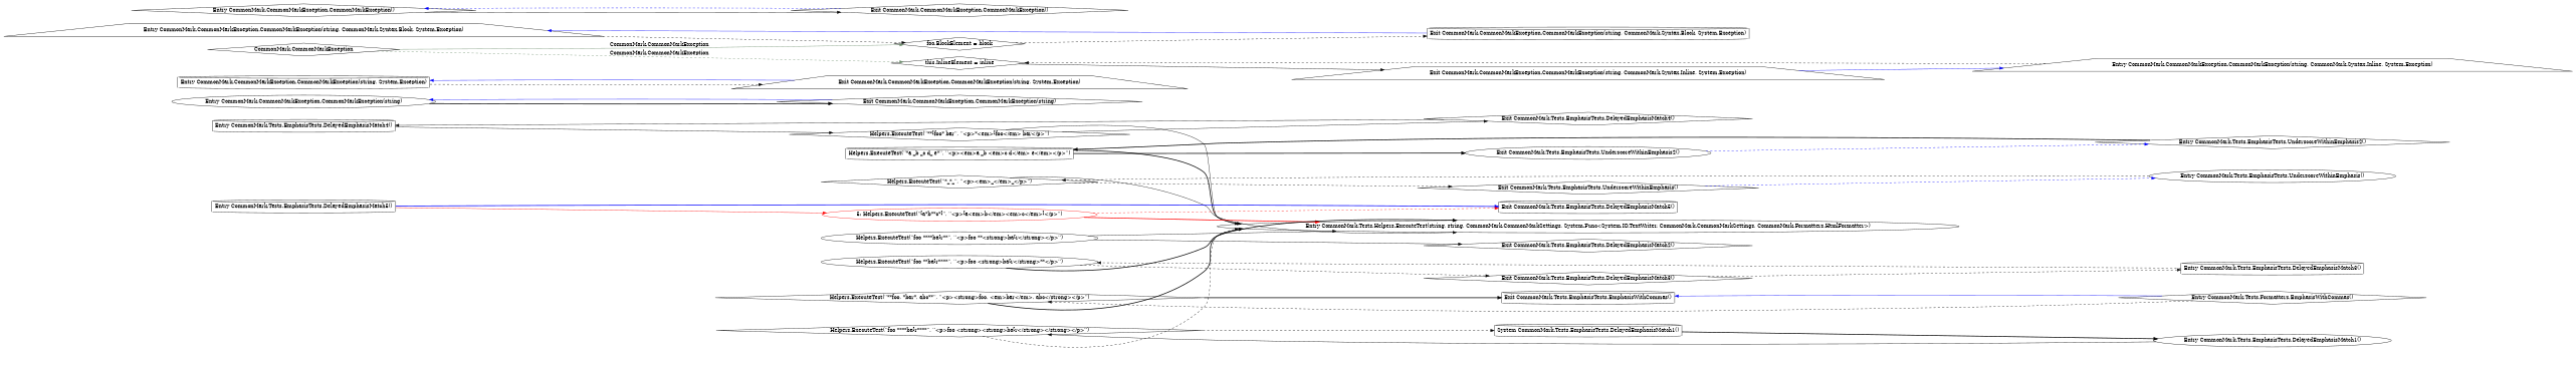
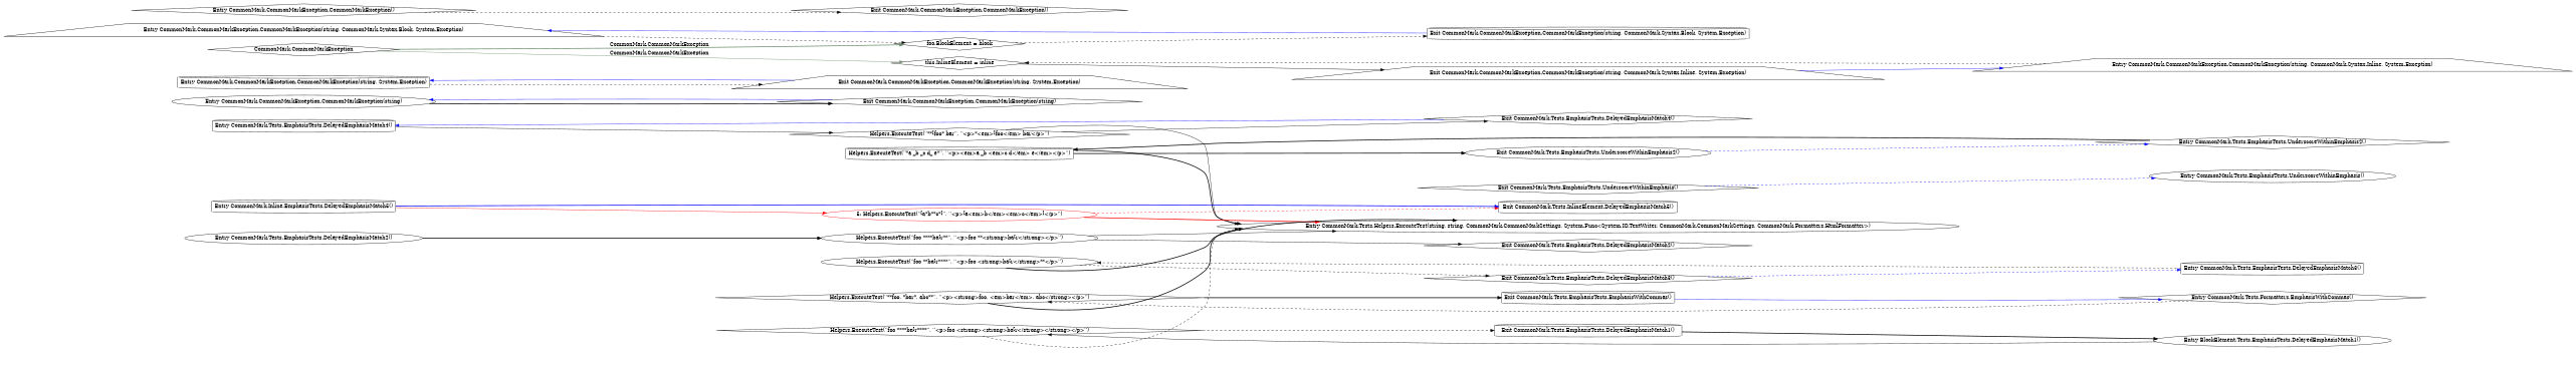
  digraph {
    rankdir=LR
    node [cluster="CommonMark.Tests.EmphasisTests.DelayedEmphasisMatch4()" file="EmphasisTests.cs" shape=diamond span="28-28"]
    edge [style=solid]
    n1 [label="Entry CommonMark.Tests.EmphasisTests.DelayedEmphasisMatch4()" shape=cylinder span="64-64"]
    n2 [label="Helpers.ExecuteTest(''**[foo* bar'', ''<p>*<em>[foo</em> bar</p>'')" span="66-66"]
    n3 [label="Exit CommonMark.Tests.EmphasisTests.DelayedEmphasisMatch4()" span="64-64"]
    n4 [cluster="CommonMark.Tests.Helpers.ExecuteTest(string, string, CommonMark.CommonMarkSettings, System.Func<System.IO.TextWriter, CommonMark.CommonMarkSettings, CommonMark.Formatters.HtmlFormatter>)" label="Entry CommonMark.Tests.Helpers.ExecuteTest(string, string, CommonMark.CommonMarkSettings, System.Func<System.IO.TextWriter, CommonMark.CommonMarkSettings, CommonMark.Formatters.HtmlFormatter>)" shape=ellipse span="18-18"]
    n5 [cluster="CommonMark.Tests.EmphasisTests.UnderscoreWithinEmphasis2()" label="Entry CommonMark.Tests.EmphasisTests.UnderscoreWithinEmphasis2()" span="24-24"]
    n6 [cluster="CommonMark.Tests.EmphasisTests.UnderscoreWithinEmphasis2()" label="Helpers.ExecuteTest(''*a _b _c d_ e*'', ''<p><em>a _b <em>c d</em> e</em></p>'')" shape=cylinder]
    n7 [cluster="CommonMark.Tests.EmphasisTests.UnderscoreWithinEmphasis2()" label="Exit CommonMark.Tests.EmphasisTests.UnderscoreWithinEmphasis2()" shape=ellipse span="24-24"]
    n8 [cluster="CommonMark.Tests.EmphasisTests.UnderscoreWithinEmphasis()" label="Entry CommonMark.Tests.EmphasisTests.UnderscoreWithinEmphasis()" shape=ellipse span="14-14"]
-   n9 [cluster="CommonMark.Tests.EmphasisTests.UnderscoreWithinEmphasis()" label="Helpers.ExecuteTest(''*_*_'', ''<p><em>_</em>_</p>'')" span="19-19"]
    n10 [cluster="CommonMark.Tests.EmphasisTests.UnderscoreWithinEmphasis()" label="Exit CommonMark.Tests.EmphasisTests.UnderscoreWithinEmphasis()" span="14-14"]
-   n11 [cluster="CommonMark.Tests.EmphasisTests.DelayedEmphasisMatch5()" label="Entry CommonMark.Tests.EmphasisTests.DelayedEmphasisMatch5()" shape=cylinder span="71-71"]
+   n11 [cluster="CommonMark.Tests.EmphasisTests.DelayedEmphasisMatch5()" label="Entry CommonMark.Inline.EmphasisTests.DelayedEmphasisMatch5()" shape=cylinder span="71-71"]
    n12 [cluster="CommonMark.Tests.EmphasisTests.DelayedEmphasisMatch5()" color=red community=0 label="5: Helpers.ExecuteTest(''[a*b**c*]'', ''<p>[a<em>b</em><em>c</em>]</p>'')" shape=ellipse span="73-73"]
-   n13 [cluster="CommonMark.Tests.EmphasisTests.DelayedEmphasisMatch5()" label="Exit CommonMark.Tests.EmphasisTests.DelayedEmphasisMatch5()" shape=cylinder span="71-71"]
+   n13 [cluster="CommonMark.Tests.EmphasisTests.DelayedEmphasisMatch5()" label="Exit CommonMark.Tests.InlineElement.DelayedEmphasisMatch5()" shape=cylinder span="71-71"]
+   n14 [cluster="CommonMark.Tests.EmphasisTests.DelayedEmphasisMatch2()" label="Entry CommonMark.Tests.EmphasisTests.DelayedEmphasisMatch2()" shape=ellipse span="48-48"]
    n15 [cluster="CommonMark.Tests.EmphasisTests.DelayedEmphasisMatch2()" label="Helpers.ExecuteTest(''foo ****ba[r**'', ''<p>foo **<strong>ba[r</strong></p>'')" shape=ellipse span="51-51"]
    n16 [cluster="CommonMark.Tests.EmphasisTests.DelayedEmphasisMatch2()" label="Exit CommonMark.Tests.EmphasisTests.DelayedEmphasisMatch2()" span="48-48"]
    n17 [cluster="CommonMark.Tests.EmphasisTests.DelayedEmphasisMatch3()" label="Entry CommonMark.Tests.EmphasisTests.DelayedEmphasisMatch3()" shape=cylinder span="56-56"]
    n18 [cluster="CommonMark.Tests.EmphasisTests.DelayedEmphasisMatch3()" label="Helpers.ExecuteTest(''foo **ba[r****'', ''<p>foo <strong>ba[r</strong>**</p>'')" shape=ellipse span="59-59"]
    n19 [cluster="CommonMark.Tests.EmphasisTests.DelayedEmphasisMatch3()" label="Exit CommonMark.Tests.EmphasisTests.DelayedEmphasisMatch3()" span="56-56"]
    n20 [cluster="CommonMark.Tests.EmphasisTests.EmphasisWithCommas()" label="Entry CommonMark.Tests.Formatters.EmphasisWithCommas()" span="33-33"]
    n21 [cluster="CommonMark.Tests.EmphasisTests.EmphasisWithCommas()" label="Helpers.ExecuteTest(''**foo, *bar*, abc**'', ''<p><strong>foo, <em>bar</em>, abc</strong></p>'')" span="35-35"]
    n22 [cluster="CommonMark.Tests.EmphasisTests.EmphasisWithCommas()" label="Exit CommonMark.Tests.EmphasisTests.EmphasisWithCommas()" shape=cylinder span="33-33"]
-   n23 [cluster="CommonMark.Tests.EmphasisTests.DelayedEmphasisMatch1()" label="Entry CommonMark.Tests.EmphasisTests.DelayedEmphasisMatch1()" shape=ellipse span="40-40"]
+   n23 [cluster="CommonMark.Tests.EmphasisTests.DelayedEmphasisMatch1()" label="Entry BlockElement.Tests.EmphasisTests.DelayedEmphasisMatch1()" shape=ellipse span="40-40"]
    n24 [cluster="CommonMark.Tests.EmphasisTests.DelayedEmphasisMatch1()" label="Helpers.ExecuteTest(''foo ****ba[r****'', ''<p>foo <strong><strong>ba[r</strong></strong></p>'')" span="43-43"]
-   n25 [cluster="CommonMark.Tests.EmphasisTests.DelayedEmphasisMatch1()" label="System CommonMark.Tests.EmphasisTests.DelayedEmphasisMatch1()" shape=cylinder span="40-40"]
+   n25 [cluster="CommonMark.Tests.EmphasisTests.DelayedEmphasisMatch1()" label="Exit CommonMark.Tests.EmphasisTests.DelayedEmphasisMatch1()" shape=cylinder span="40-40"]
    n26 [cluster="CommonMark.CommonMarkException.CommonMarkException(string)" file="InlineStack.cs" label="Entry CommonMark.CommonMarkException.CommonMarkException(string)" shape=ellipse span="26-26"]
    n27 [cluster="CommonMark.CommonMarkException.CommonMarkException(string)" file="InlineStack.cs" label="Exit CommonMark.CommonMarkException.CommonMarkException(string)" span="26-26"]
    n28 [cluster="CommonMark.CommonMarkException.CommonMarkException(string, System.Exception)" file="InlineStack.cs" label="Entry CommonMark.CommonMarkException.CommonMarkException(string, System.Exception)" shape=cylinder span="27-27"]
    n29 [cluster="CommonMark.CommonMarkException.CommonMarkException(string, System.Exception)" file="InlineStack.cs" label="Exit CommonMark.CommonMarkException.CommonMarkException(string, System.Exception)" shape=trapezium span="27-27"]
    n30 [cluster="CommonMark.CommonMarkException.CommonMarkException(string, CommonMark.Syntax.Block, System.Exception)" file="InlineStack.cs" label="Entry CommonMark.CommonMarkException.CommonMarkException(string, CommonMark.Syntax.Block, System.Exception)" shape=trapezium span="32-32"]
    n31 [cluster="CommonMark.CommonMarkException.CommonMarkException(string, CommonMark.Syntax.Block, System.Exception)" file="InlineStack.cs" label="foo.BlockElement = block" span="34-34"]
    n32 [cluster="CommonMark.CommonMarkException.CommonMarkException(string, CommonMark.Syntax.Block, System.Exception)" file="InlineStack.cs" label="Exit CommonMark.CommonMarkException.CommonMarkException(string, CommonMark.Syntax.Block, System.Exception)" shape=cylinder span="32-32"]
    n33 [cluster="CommonMark.CommonMarkException.CommonMarkException()" file="InlineStack.cs" label="Entry CommonMark.CommonMarkException.CommonMarkException()" span="25-25"]
    n34 [cluster="CommonMark.CommonMarkException.CommonMarkException()" file="InlineStack.cs" label="Exit CommonMark.CommonMarkException.CommonMarkException()" span="25-25"]
    n35 [cluster="CommonMark.CommonMarkException.CommonMarkException(string, CommonMark.Syntax.Inline, System.Exception)" file="InlineStack.cs" label="Entry CommonMark.CommonMarkException.CommonMarkException(string, CommonMark.Syntax.Inline, System.Exception)" shape=trapezium]
    n36 [cluster="CommonMark.CommonMarkException.CommonMarkException(string, CommonMark.Syntax.Inline, System.Exception)" file="InlineStack.cs" label="this.InlineElement = inline" span="30-30"]
    n37 [cluster="CommonMark.CommonMarkException.CommonMarkException(string, CommonMark.Syntax.Inline, System.Exception)" file="InlineStack.cs" label="Exit CommonMark.CommonMarkException.CommonMarkException(string, CommonMark.Syntax.Inline, System.Exception)" shape=trapezium]
    n38 [file="InlineStack.cs" label="CommonMark.CommonMarkException" cluster="" span=""]
    n1 -> n2
    n2 -> n3
    n2 -> n4
-   n3 -> n1 [color=black]
+   n3 -> n1 [color=blue]
    n5 -> n6 [style=bold]
    n6 -> n4 [style=bold]
    n6 -> n7 [style=bold]
    n7 -> n5 [color=blue style=dashed]
-   n8 -> n9 [style=dashed]
-   n9 -> n4
-   n9 -> n10 [style=dashed]
    n10 -> n8 [color=blue style=dashed]
    n11 -> n12 [color=red]
    n11 -> n13 [color=blue style=bold]
    n12 -> n4 [color=red style=bold]
    n12 -> n13 [color=red style=dashed]
+   n14 -> n15 [style=bold]
    n15 -> n4
    n15 -> n16
    n17 -> n18 [style=dashed]
    n18 -> n4 [style=bold]
    n18 -> n19 [style=dashed]
-   n19 -> n17 [color=black style=dashed]
+   n19 -> n17 [color=blue style=dashed]
    n20 -> n21 [style=dashed]
    n21 -> n4 [style=bold]
    n21 -> n22 [style=bold]
-   n20 -> n22 [color=blue]
+   n22 -> n20 [color=blue]
    n23 -> n24
    n24 -> n4 [style=dashed]
    n24 -> n25 [style=dashed]
    n25 -> n23 [color=black style=bold]
    n26 -> n27 [style=bold]
    n27 -> n26 [color=blue]
    n28 -> n29 [style=dashed]
    n29 -> n28 [color=blue]
    n30 -> n31 [style=dashed]
    n31 -> n32 [style=dashed]
    n32 -> n30 [color=blue]
-   n33 -> n34
-   n34 -> n33 [color=blue style=dashed]
+   n33 -> n34 [style=dashed]
    n35 -> n36 [style=dashed]
    n36 -> n37
    n37 -> n35 [color=blue]
-   n38 -> n31 [color=darkseagreen4 label="CommonMark.CommonMarkException"]
-   n38 -> n36 [color=darkseagreen4 label="CommonMark.CommonMarkException" style=dashed]
+   n38 -> n31 [color=darkseagreen4 label="CommonMark.CommonMarkException" style=bold]
+   n38 -> n36 [color=darkseagreen4 label="CommonMark.CommonMarkException"]
  }
